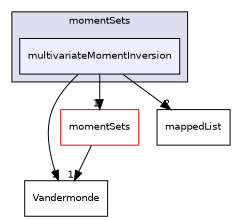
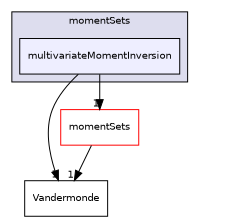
  digraph {
    compound=true
    node [fontname=Helvetica fontsize=10 shape=box]
    edge [headlabel=1 labeldistance=1.5 labelfontname=Helvetica labelfontsize=10]
    n1 [fillcolor="#eeeeff" label=multivariateMomentInversion pencolor=black style=filled]
    n2 [label=Vandermonde]
    n3 [color=red label=momentSets]
-   n4 [label=mappedList]
    subgraph cluster_1 {
      bgcolor="#ddddee"
      fontname=Helvetica
      fontsize=10
      label=momentSets
      pencolor=black
      n1
    }
    n1 -> n2
    n1 -> n3
-   n1 -> n4 [headlabel=2]
    n3 -> n2
  }
